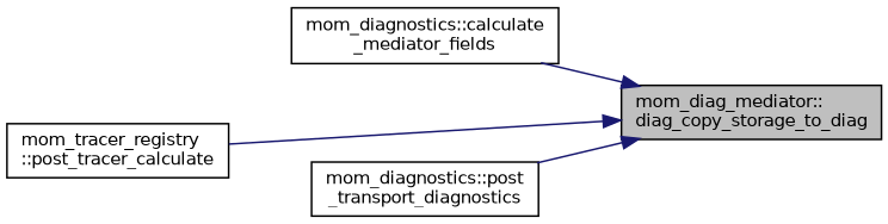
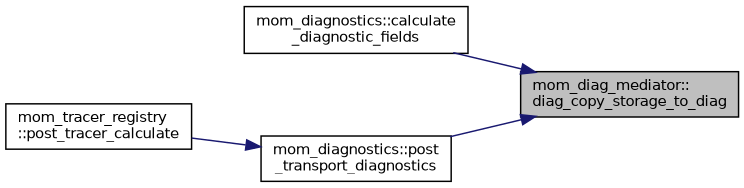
  digraph {
    rankdir=RL
    node [color=black fillcolor=white fontname=Helvetica fontsize=10 shape=record style=filled]
    edge [color=midnightblue dir=back fontname=Helvetica fontsize=10 labelfontname=Helvetica labelfontsize=10 style=solid]
    n1 [fillcolor=grey75 fontcolor=black height=0.2 label="mom_diag_mediator::\ldiag_copy_storage_to_diag" width=0.4]
-   n2 [height=0.2 label="mom_diagnostics::calculate\l_mediator_fields" width=0.4]
+   n2 [height=0.2 label="mom_diagnostics::calculate\l_diagnostic_fields" width=0.4]
    n3 [height=0.2 label="mom_tracer_registry\l::post_tracer_calculate" width=0.4]
    n4 [height=0.2 label="mom_diagnostics::post\l_transport_diagnostics" width=0.4]
    n1 -> n2
-   n1 -> n3
+   n4 -> n3
    n1 -> n4
  }
